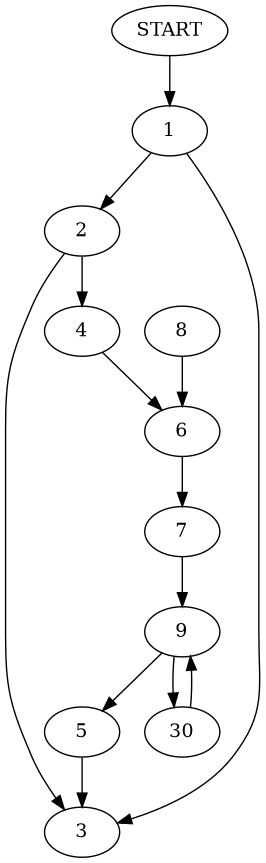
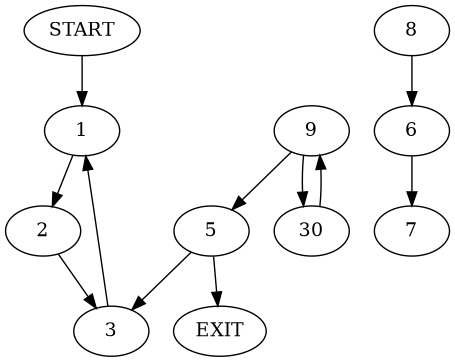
  digraph {
    n1 [label=START]
    1
    2
    3
-   4
+   n5 [label=EXIT]
    6
    5
    7
    9
    8
    n12 [label=30]
    n1 -> 1
    1 -> 2
-   1 -> 3
+   3 -> 1
    2 -> 3
-   2 -> 4
-   4 -> 6
    6 -> 7
    5 -> 3
-   7 -> 9
+   5 -> n5
    9 -> 5
    9 -> n12
    8 -> 6
    n12 -> 9
  }
